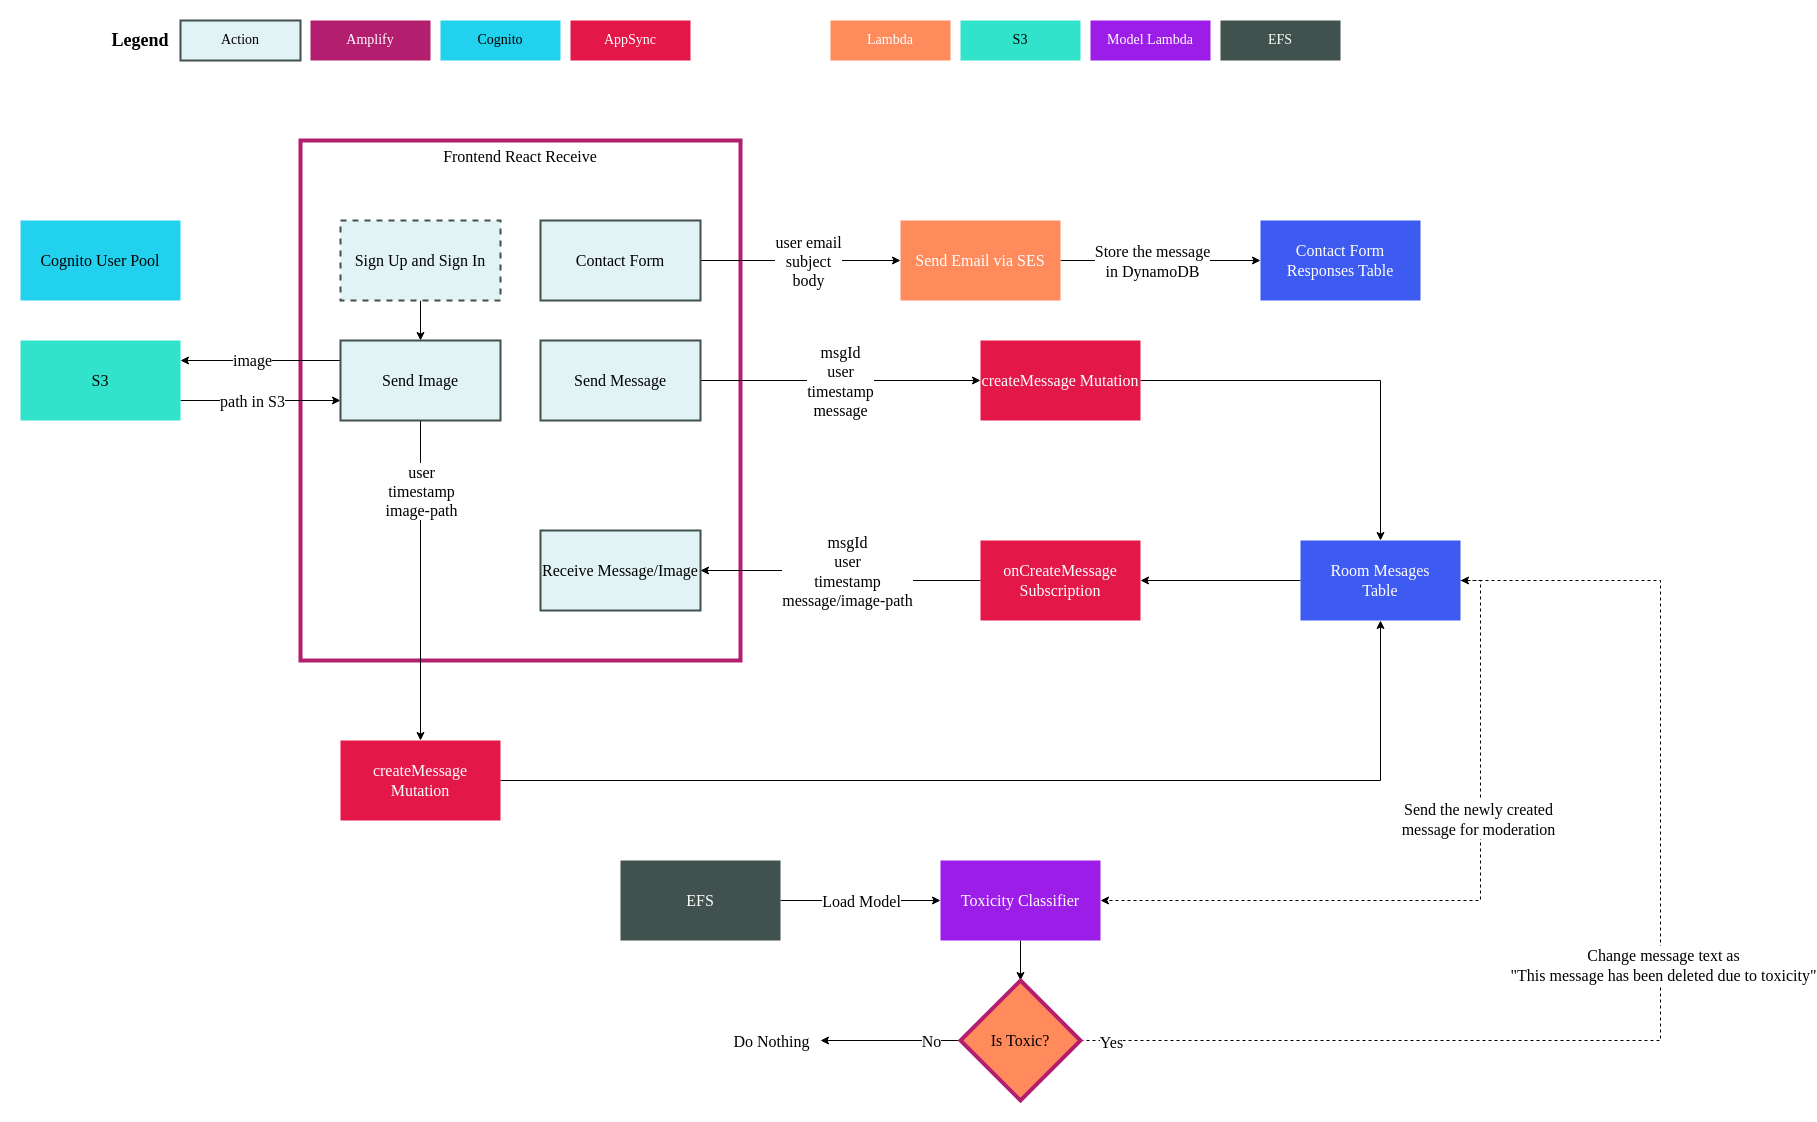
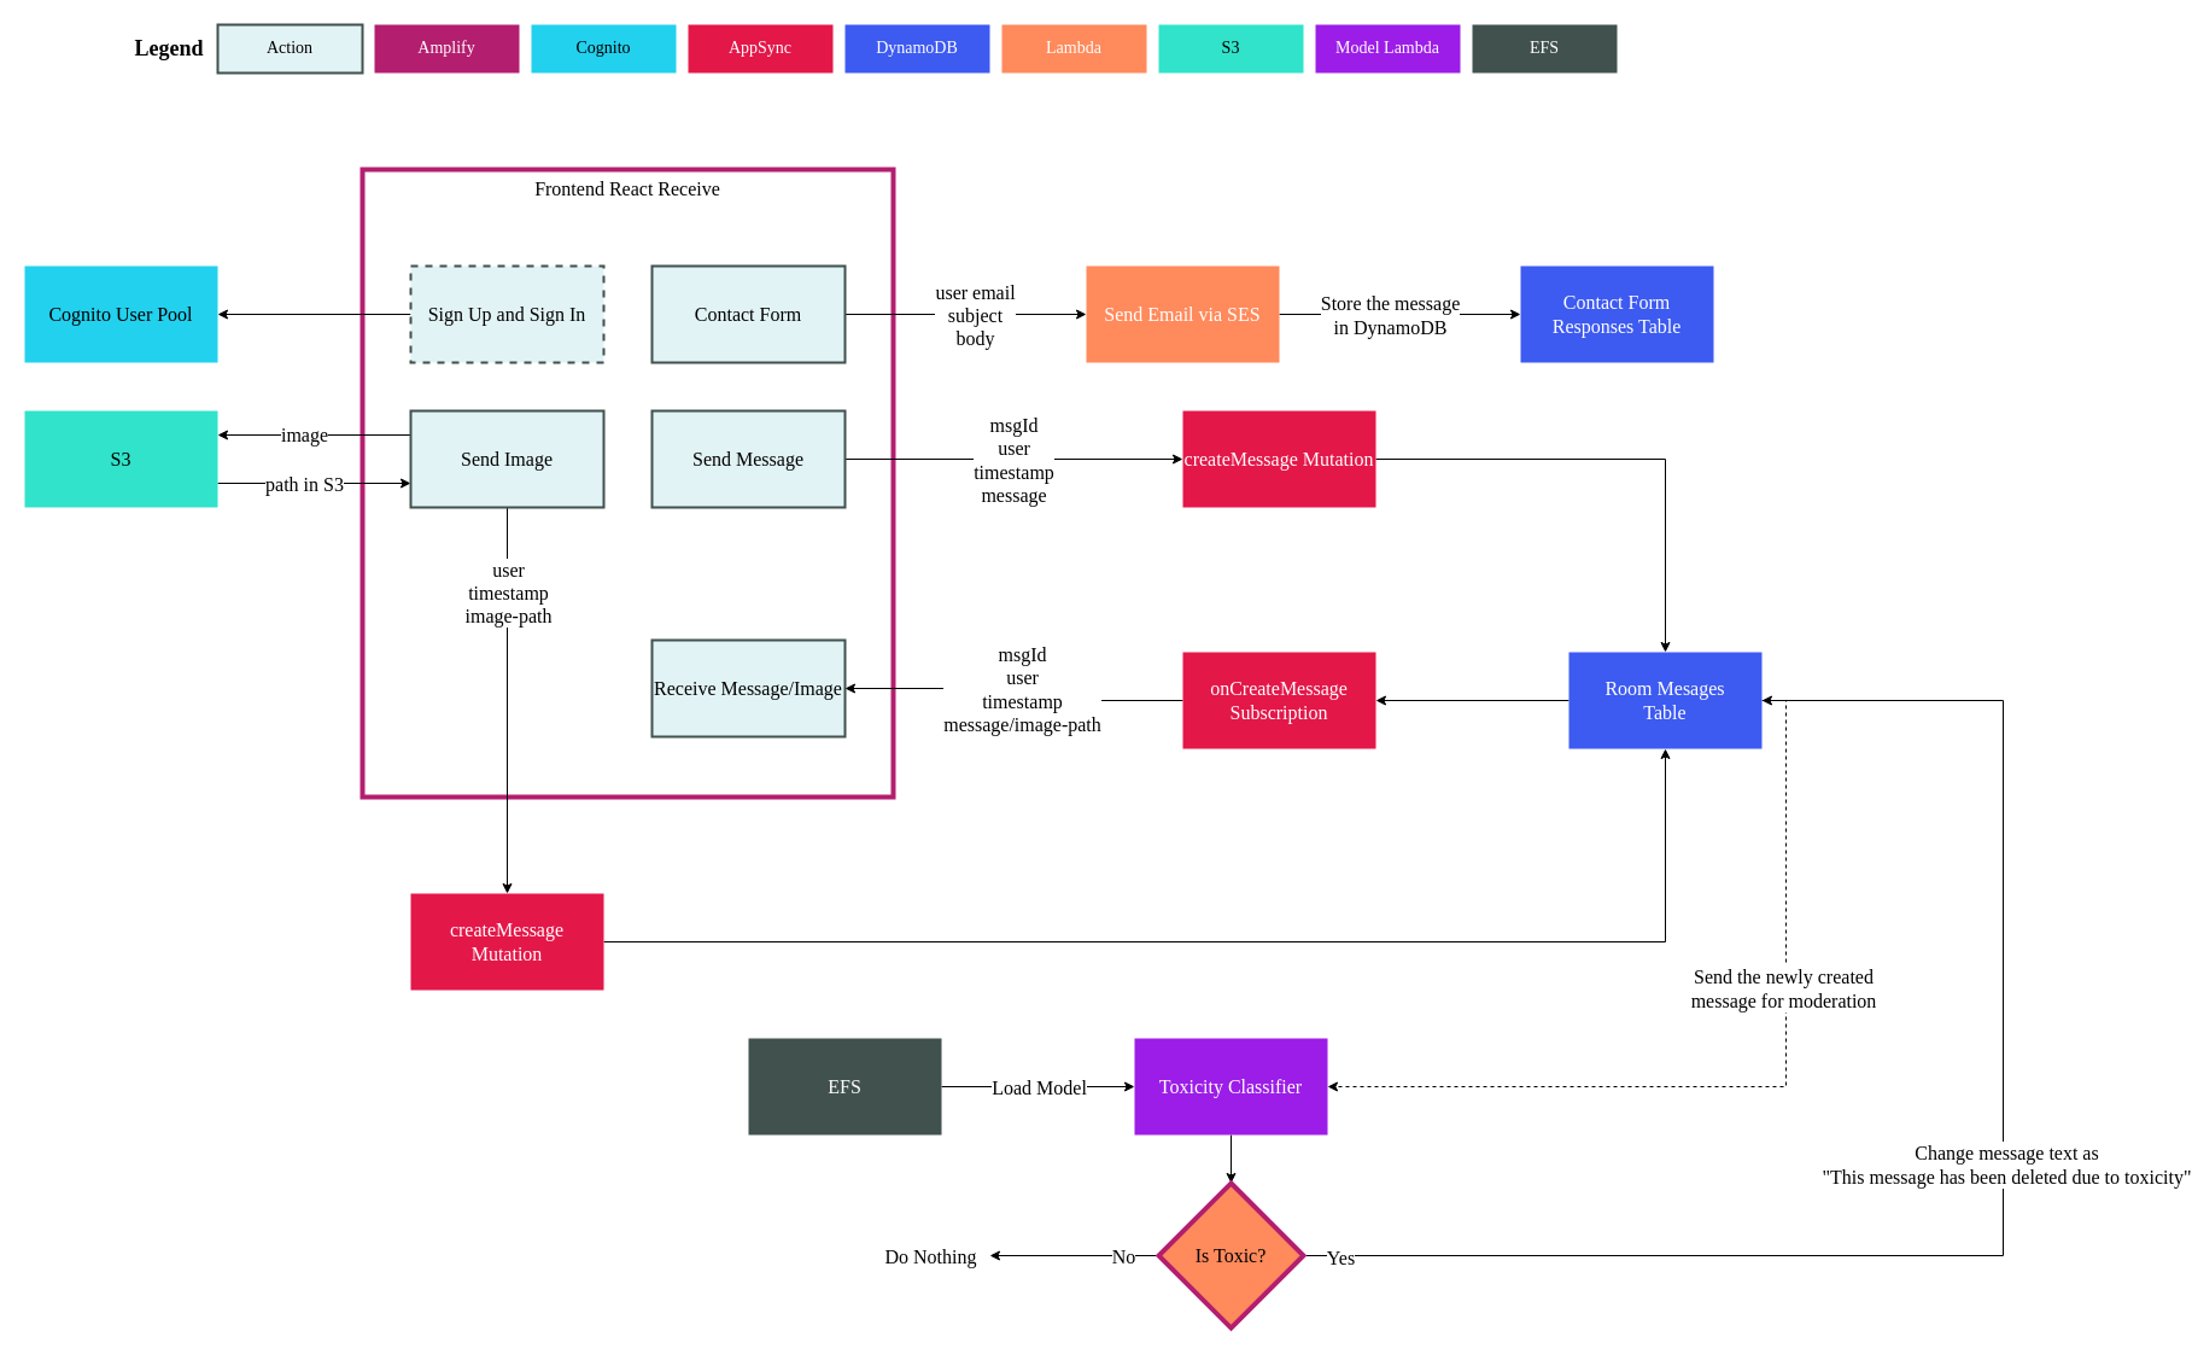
  <mxCell id="0" />
  <mxCell id="1" parent="0" />
  <mxCell id="2" value="Frontend React Receive" style="rounded=0;whiteSpace=wrap;html=1;strokeColor=#B31E6F;fillColor=none;strokeWidth=4;fontFamily=Bahnschrift;fontSize=16;verticalAlign=top;movable=1;resizable=1;rotatable=1;deletable=1;editable=1;connectable=1;" vertex="1" parent="1"><mxGeometry x="300" y="140" width="440" height="520" as="geometry" /></mxCell>
  <mxCell id="3" value="Lambda" style="rounded=0;whiteSpace=wrap;html=1;fontFamily=Bahnschrift;fontSize=14;strokeColor=none;fillColor=#ff8a5c;fontColor=#FFFFFF;" parent="1" vertex="1"><mxGeometry x="830" y="20" width="120" height="40" as="geometry" /></mxCell>
+ <mxCell id="4" value="&lt;font face=&quot;Bahnschrift&quot; style=&quot;font-size: 14px&quot;&gt;&lt;font style=&quot;font-size: 14px&quot;&gt;DynamoDB&lt;/font&gt;&lt;br style=&quot;font-size: 14px&quot;&gt;&lt;/font&gt;" style="rounded=0;whiteSpace=wrap;html=1;fontFamily=Bahnshcrift;fontSize=14;strokeColor=none;fillColor=#3d5af1;fontColor=#FFFFFF;" parent="1" vertex="1"><mxGeometry x="700" y="20" width="120" height="40" as="geometry" /></mxCell>
  <mxCell id="5" value="&lt;font face=&quot;Bahnschrift&quot; style=&quot;font-size: 18px&quot;&gt;Legend&lt;/font&gt;" style="text;html=1;strokeColor=none;fillColor=none;align=center;verticalAlign=middle;whiteSpace=wrap;rounded=0;fontSize=18;fontStyle=1" parent="1" vertex="1"><mxGeometry x="100" y="30" width="80" height="20" as="geometry" /></mxCell>
  <mxCell id="6" value="AppSync" style="rounded=0;whiteSpace=wrap;html=1;fontFamily=Bahnschrift;fontSize=14;strokeColor=none;horizontal=1;fillColor=#E41749;fontColor=#FFFFFF;" parent="1" vertex="1"><mxGeometry x="570" y="20" width="120" height="40" as="geometry" /></mxCell>
  <mxCell id="7" value="S3" style="rounded=0;whiteSpace=wrap;html=1;fontFamily=Bahnschrift;fontSize=14;strokeColor=none;fillColor=#30E3CA;" parent="1" vertex="1"><mxGeometry x="960" y="20" width="120" height="40" as="geometry" /></mxCell>
- <mxCell id="8" style="edgeStyle=orthogonalEdgeStyle;rounded=0;orthogonalLoop=1;jettySize=auto;html=1;fontFamily=Bahnschrift;fontSize=16;fontColor=#000000;" edge="1" parent="1" source="9" target="45"><mxGeometry relative="1" as="geometry" /></mxCell>
+ <mxCell id="8" style="edgeStyle=orthogonalEdgeStyle;rounded=0;orthogonalLoop=1;jettySize=auto;html=1;fontFamily=Bahnschrift;fontSize=16;fontColor=#000000;" edge="1" parent="1" source="9" target="21"><mxGeometry relative="1" as="geometry" /></mxCell>
  <mxCell id="9" value="Sign Up and Sign In" style="rounded=0;whiteSpace=wrap;html=1;fontFamily=Bahnschrift;fontSize=16;fillColor=#E2F3F5;strokeWidth=2;strokeColor=#40514E;dashed=1;" parent="1" vertex="1"><mxGeometry x="340" y="220" width="160" height="80" as="geometry" /></mxCell>
  <mxCell id="10" style="edgeStyle=orthogonalEdgeStyle;rounded=0;orthogonalLoop=1;jettySize=auto;html=1;fontFamily=Bahnschrift;fontSize=16;fontColor=#000000;" edge="1" parent="1" source="11" target="34"><mxGeometry relative="1" as="geometry" /></mxCell>
  <mxCell id="11" value="createMessage Mutation" style="rounded=0;whiteSpace=wrap;html=1;fontFamily=Bahnschrift;fontSize=16;strokeColor=none;fontColor=#FFFFFF;fillColor=#E41749;" parent="1" vertex="1"><mxGeometry x="980" y="340" width="160" height="80" as="geometry" /></mxCell>
  <mxCell id="12" style="edgeStyle=orthogonalEdgeStyle;rounded=0;orthogonalLoop=1;jettySize=auto;html=1;exitX=1;exitY=0.75;exitDx=0;exitDy=0;entryX=0;entryY=0.75;entryDx=0;entryDy=0;fontFamily=Bahnschrift;fontSize=16;fontColor=#000000;" edge="1" parent="1" source="14" target="45"><mxGeometry relative="1" as="geometry" /></mxCell>
  <mxCell id="13" value="path in S3" style="edgeLabel;html=1;align=center;verticalAlign=middle;resizable=0;points=[];fontSize=16;fontFamily=Bahnschrift;fontColor=#000000;" vertex="1" connectable="0" parent="12"><mxGeometry x="-0.28" y="4" relative="1" as="geometry"><mxPoint x="13" y="4" as="offset" /></mxGeometry></mxCell>
  <mxCell id="14" value="S3" style="rounded=0;whiteSpace=wrap;html=1;fontFamily=Bahnschrift;fontSize=16;fillColor=#30e3ca;strokeColor=none;" parent="1" vertex="1"><mxGeometry x="20" y="340" width="160" height="80" as="geometry" /></mxCell>
  <mxCell id="15" value="&lt;font face=&quot;Bahnschrift&quot; style=&quot;font-size: 16px&quot;&gt;Contact Form Responses Table&lt;br style=&quot;font-size: 16px&quot;&gt;&lt;/font&gt;" style="rounded=0;whiteSpace=wrap;html=1;fontFamily=Bahnshcrift;fontSize=16;strokeColor=none;fillColor=#3d5af1;fontColor=#FFFFFF;" parent="1" vertex="1"><mxGeometry x="1260" y="220" width="160" height="80" as="geometry" /></mxCell>
  <mxCell id="16" value="Action" style="rounded=0;whiteSpace=wrap;html=1;fontFamily=Bahnschrift;fontSize=14;align=center;verticalAlign=middle;fillColor=#E2F3F5;strokeColor=#40514E;strokeWidth=2;" parent="1" vertex="1"><mxGeometry x="180" y="20" width="120" height="40" as="geometry" /></mxCell>
  <mxCell id="17" value="Model Lambda" style="rounded=0;whiteSpace=wrap;html=1;fontFamily=Bahnschrift;fontSize=14;strokeColor=none;fontColor=#FFFFFF;fillColor=#9C1DE7;" vertex="1" parent="1"><mxGeometry x="1090" y="20" width="120" height="40" as="geometry" /></mxCell>
  <mxCell id="18" value="EFS" style="rounded=0;whiteSpace=wrap;html=1;fontFamily=Bahnschrift;fontSize=14;strokeColor=none;fillColor=#40514E;fontColor=#FFFFFF;" vertex="1" parent="1"><mxGeometry x="1220" y="20" width="120" height="40" as="geometry" /></mxCell>
  <mxCell id="19" value="Cognito" style="rounded=0;whiteSpace=wrap;html=1;fontFamily=Bahnschrift;fontSize=14;strokeColor=none;fillColor=#22d1ee;horizontal=1;" vertex="1" parent="1"><mxGeometry x="440" y="20" width="120" height="40" as="geometry" /></mxCell>
  <mxCell id="20" value="Amplify" style="rounded=0;whiteSpace=wrap;html=1;fontFamily=Bahnschrift;fontSize=14;strokeColor=none;horizontal=1;fillColor=#B31E6F;fontColor=#FFFFFF;" vertex="1" parent="1"><mxGeometry x="310" y="20" width="120" height="40" as="geometry" /></mxCell>
  <mxCell id="21" value="Cognito User Pool" style="rounded=0;whiteSpace=wrap;html=1;fontFamily=Bahnschrift;fontSize=16;strokeColor=none;labelBackgroundColor=none;fillColor=#22D1EE;" vertex="1" parent="1"><mxGeometry x="20" y="220" width="160" height="80" as="geometry" /></mxCell>
  <mxCell id="22" style="edgeStyle=orthogonalEdgeStyle;rounded=0;orthogonalLoop=1;jettySize=auto;html=1;fontFamily=Bahnschrift;fontSize=16;fontColor=#000000;" edge="1" parent="1" source="24" target="27"><mxGeometry relative="1" as="geometry" /></mxCell>
  <mxCell id="23" value="user email&lt;br&gt;subject&lt;br&gt;body" style="edgeLabel;html=1;align=center;verticalAlign=middle;resizable=0;points=[];fontSize=16;fontFamily=Bahnschrift;fontColor=#000000;" vertex="1" connectable="0" parent="22"><mxGeometry x="-0.205" y="-1" relative="1" as="geometry"><mxPoint x="27" y="-1" as="offset" /></mxGeometry></mxCell>
  <mxCell id="24" value="Contact Form" style="rounded=0;whiteSpace=wrap;html=1;fontFamily=Bahnschrift;fontSize=16;fillColor=#E2F3F5;strokeWidth=2;strokeColor=#40514E;" vertex="1" parent="1"><mxGeometry x="540" y="220" width="160" height="80" as="geometry" /></mxCell>
  <mxCell id="25" style="edgeStyle=orthogonalEdgeStyle;rounded=0;orthogonalLoop=1;jettySize=auto;html=1;entryX=0;entryY=0.5;entryDx=0;entryDy=0;fontFamily=Bahnschrift;fontSize=16;fontColor=#000000;" edge="1" parent="1" source="27" target="15"><mxGeometry relative="1" as="geometry" /></mxCell>
  <mxCell id="26" value="Store the message&lt;br&gt;in DynamoDB" style="edgeLabel;html=1;align=center;verticalAlign=middle;resizable=0;points=[];fontSize=16;fontFamily=Bahnschrift;fontColor=#000000;" vertex="1" connectable="0" parent="25"><mxGeometry x="-0.252" y="1" relative="1" as="geometry"><mxPoint x="16" y="1" as="offset" /></mxGeometry></mxCell>
  <mxCell id="27" value="Send Email&amp;nbsp;via SES" style="rounded=0;whiteSpace=wrap;html=1;fontFamily=Bahnschrift;fontSize=16;strokeColor=none;fontColor=#FFFFFF;fillColor=#FF8A5C;" vertex="1" parent="1"><mxGeometry x="900" y="220" width="160" height="80" as="geometry" /></mxCell>
  <mxCell id="28" style="edgeStyle=orthogonalEdgeStyle;rounded=0;orthogonalLoop=1;jettySize=auto;html=1;exitX=1;exitY=0.5;exitDx=0;exitDy=0;entryX=0;entryY=0.5;entryDx=0;entryDy=0;fontFamily=Bahnschrift;fontSize=16;fontColor=#000000;" edge="1" parent="1" source="30" target="11"><mxGeometry relative="1" as="geometry" /></mxCell>
  <mxCell id="29" value="msgId&lt;br&gt;user&lt;br&gt;timestamp&lt;br&gt;message" style="edgeLabel;html=1;align=center;verticalAlign=middle;resizable=0;points=[];fontSize=16;fontFamily=Bahnschrift;fontColor=#000000;" vertex="1" connectable="0" parent="28"><mxGeometry x="-0.25" y="2" relative="1" as="geometry"><mxPoint x="34" y="2" as="offset" /></mxGeometry></mxCell>
  <mxCell id="30" value="Send Message" style="rounded=0;whiteSpace=wrap;html=1;fontFamily=Bahnschrift;fontSize=16;fillColor=#E2F3F5;strokeWidth=2;strokeColor=#40514E;" vertex="1" parent="1"><mxGeometry x="540" y="340" width="160" height="80" as="geometry" /></mxCell>
  <mxCell id="31" style="edgeStyle=orthogonalEdgeStyle;rounded=0;orthogonalLoop=1;jettySize=auto;html=1;exitX=0;exitY=0.5;exitDx=0;exitDy=0;entryX=1;entryY=0.5;entryDx=0;entryDy=0;fontFamily=Bahnschrift;fontSize=16;fontColor=#000000;" edge="1" parent="1" source="34" target="38"><mxGeometry relative="1" as="geometry" /></mxCell>
  <mxCell id="32" style="edgeStyle=orthogonalEdgeStyle;rounded=0;orthogonalLoop=1;jettySize=auto;html=1;exitX=1;exitY=0.5;exitDx=0;exitDy=0;entryX=1;entryY=0.5;entryDx=0;entryDy=0;fontFamily=Bahnschrift;fontSize=16;fontColor=#000000;dashed=1;" edge="1" parent="1" source="34" target="47"><mxGeometry relative="1" as="geometry" /></mxCell>
  <mxCell id="33" value="Send the newly created &lt;br&gt;message for moderation" style="edgeLabel;html=1;align=center;verticalAlign=middle;resizable=0;points=[];fontSize=16;fontFamily=Bahnschrift;fontColor=#000000;" vertex="1" connectable="0" parent="32"><mxGeometry x="-0.28" y="-3" relative="1" as="geometry"><mxPoint y="-1" as="offset" /></mxGeometry></mxCell>
  <mxCell id="34" value="&lt;font face=&quot;Bahnschrift&quot; style=&quot;font-size: 16px&quot;&gt;Room Mesages &lt;br&gt;Table&lt;br style=&quot;font-size: 16px&quot;&gt;&lt;/font&gt;" style="rounded=0;whiteSpace=wrap;html=1;fontFamily=Bahnshcrift;fontSize=16;strokeColor=none;fillColor=#3d5af1;fontColor=#FFFFFF;" vertex="1" parent="1"><mxGeometry x="1300" y="540" width="160" height="80" as="geometry" /></mxCell>
  <mxCell id="35" value="Receive Message/Image" style="rounded=0;whiteSpace=wrap;html=1;fontFamily=Bahnschrift;fontSize=16;fillColor=#E2F3F5;strokeWidth=2;strokeColor=#40514E;" vertex="1" parent="1"><mxGeometry x="540" y="530" width="160" height="80" as="geometry" /></mxCell>
  <mxCell id="36" style="edgeStyle=orthogonalEdgeStyle;rounded=0;orthogonalLoop=1;jettySize=auto;html=1;exitX=0;exitY=0.5;exitDx=0;exitDy=0;fontFamily=Bahnschrift;fontSize=16;fontColor=#000000;" edge="1" parent="1" source="38" target="35"><mxGeometry relative="1" as="geometry" /></mxCell>
  <mxCell id="37" value="msgId&lt;br&gt;user&lt;br&gt;timestamp&lt;br&gt;message/image-path" style="edgeLabel;html=1;align=center;verticalAlign=middle;resizable=0;points=[];fontSize=16;fontFamily=Bahnschrift;fontColor=#000000;" vertex="1" connectable="0" parent="36"><mxGeometry x="0.224" relative="1" as="geometry"><mxPoint x="33" as="offset" /></mxGeometry></mxCell>
  <mxCell id="38" value="onCreateMessage&lt;br&gt;Subscription" style="rounded=0;whiteSpace=wrap;html=1;fontFamily=Bahnschrift;fontSize=16;strokeColor=none;fontColor=#FFFFFF;fillColor=#E41749;" vertex="1" parent="1"><mxGeometry x="980" y="540" width="160" height="80" as="geometry" /></mxCell>
  <mxCell id="39" style="edgeStyle=orthogonalEdgeStyle;rounded=0;orthogonalLoop=1;jettySize=auto;html=1;exitX=1;exitY=0.5;exitDx=0;exitDy=0;entryX=0.5;entryY=1;entryDx=0;entryDy=0;fontFamily=Bahnschrift;fontSize=16;fontColor=#000000;" edge="1" parent="1" source="40" target="34"><mxGeometry relative="1" as="geometry" /></mxCell>
  <mxCell id="40" value="createMessage&lt;br&gt;Mutation" style="rounded=0;whiteSpace=wrap;html=1;fontFamily=Bahnschrift;fontSize=16;strokeColor=none;fontColor=#FFFFFF;fillColor=#E41749;" vertex="1" parent="1"><mxGeometry x="340" y="740" width="160" height="80" as="geometry" /></mxCell>
  <mxCell id="41" style="edgeStyle=orthogonalEdgeStyle;rounded=0;orthogonalLoop=1;jettySize=auto;html=1;exitX=0;exitY=0.25;exitDx=0;exitDy=0;entryX=1;entryY=0.25;entryDx=0;entryDy=0;fontFamily=Bahnschrift;fontSize=16;fontColor=#000000;" edge="1" parent="1" source="45" target="14"><mxGeometry relative="1" as="geometry" /></mxCell>
  <mxCell id="42" value="image" style="edgeLabel;html=1;align=center;verticalAlign=middle;resizable=0;points=[];fontSize=16;fontFamily=Bahnschrift;fontColor=#000000;" vertex="1" connectable="0" parent="41"><mxGeometry x="0.28" y="-1" relative="1" as="geometry"><mxPoint x="13" as="offset" /></mxGeometry></mxCell>
  <mxCell id="43" style="edgeStyle=orthogonalEdgeStyle;rounded=0;orthogonalLoop=1;jettySize=auto;html=1;exitX=0.5;exitY=1;exitDx=0;exitDy=0;entryX=0.5;entryY=0;entryDx=0;entryDy=0;fontFamily=Bahnschrift;fontSize=16;fontColor=#000000;" edge="1" parent="1" source="45" target="40"><mxGeometry relative="1" as="geometry" /></mxCell>
  <mxCell id="44" value="user&lt;br&gt;timestamp&lt;br&gt;image-path" style="edgeLabel;html=1;align=center;verticalAlign=middle;resizable=0;points=[];fontSize=16;fontFamily=Bahnschrift;fontColor=#000000;" vertex="1" connectable="0" parent="43"><mxGeometry x="0.245" y="3" relative="1" as="geometry"><mxPoint x="-3" y="-129" as="offset" /></mxGeometry></mxCell>
  <mxCell id="45" value="Send Image" style="rounded=0;whiteSpace=wrap;html=1;fontFamily=Bahnschrift;fontSize=16;fillColor=#E2F3F5;strokeWidth=2;strokeColor=#40514E;" vertex="1" parent="1"><mxGeometry x="340" y="340" width="160" height="80" as="geometry" /></mxCell>
  <mxCell id="46" style="edgeStyle=orthogonalEdgeStyle;rounded=0;orthogonalLoop=1;jettySize=auto;html=1;fontFamily=Bahnschrift;fontSize=16;fontColor=#000000;" edge="1" parent="1" source="47" target="57"><mxGeometry relative="1" as="geometry" /></mxCell>
  <mxCell id="47" value="Toxicity Classifier" style="rounded=0;whiteSpace=wrap;html=1;fontFamily=Bahnschrift;fontSize=16;strokeColor=none;fontColor=#FFFFFF;fillColor=#9C1DE7;" vertex="1" parent="1"><mxGeometry x="940" y="860" width="160" height="80" as="geometry" /></mxCell>
  <mxCell id="48" style="edgeStyle=orthogonalEdgeStyle;rounded=0;orthogonalLoop=1;jettySize=auto;html=1;exitX=1;exitY=0.5;exitDx=0;exitDy=0;fontFamily=Bahnschrift;fontSize=16;fontColor=#000000;" edge="1" parent="1" source="50" target="47"><mxGeometry relative="1" as="geometry" /></mxCell>
  <mxCell id="49" value="Load Model" style="edgeLabel;html=1;align=center;verticalAlign=middle;resizable=0;points=[];fontSize=16;fontFamily=Bahnschrift;fontColor=#000000;" vertex="1" connectable="0" parent="48"><mxGeometry x="-0.327" y="-2" relative="1" as="geometry"><mxPoint x="26" y="-2" as="offset" /></mxGeometry></mxCell>
  <mxCell id="50" value="EFS" style="rounded=0;whiteSpace=wrap;html=1;fontFamily=Bahnschrift;fontSize=16;strokeColor=none;fillColor=#40514e;fontColor=#FFFFFF;" vertex="1" parent="1"><mxGeometry x="620" y="860" width="160" height="80" as="geometry" /></mxCell>
- <mxCell id="51" style="edgeStyle=orthogonalEdgeStyle;rounded=0;orthogonalLoop=1;jettySize=auto;html=1;exitX=1;exitY=0.5;exitDx=0;exitDy=0;entryX=1;entryY=0.5;entryDx=0;entryDy=0;fontFamily=Bahnschrift;fontSize=16;fontColor=#000000;dashed=1;" edge="1" parent="1" source="57" target="34"><mxGeometry relative="1" as="geometry"><Array as="points"><mxPoint x="1660" y="1040" /><mxPoint x="1660" y="580" /></Array></mxGeometry></mxCell>
+ <mxCell id="51" style="edgeStyle=orthogonalEdgeStyle;rounded=0;orthogonalLoop=1;jettySize=auto;html=1;exitX=1;exitY=0.5;exitDx=0;exitDy=0;entryX=1;entryY=0.5;entryDx=0;entryDy=0;fontFamily=Bahnschrift;fontSize=16;fontColor=#000000;" edge="1" parent="1" source="57" target="34"><mxGeometry relative="1" as="geometry"><Array as="points"><mxPoint x="1660" y="1040" /><mxPoint x="1660" y="580" /></Array></mxGeometry></mxCell>
  <mxCell id="52" value="Change message text as&lt;br&gt;&quot;This message has been deleted due to toxicity&quot;" style="edgeLabel;html=1;align=center;verticalAlign=middle;resizable=0;points=[];fontSize=16;fontFamily=Bahnschrift;fontColor=#000000;" vertex="1" connectable="0" parent="51"><mxGeometry x="0.279" y="-2" relative="1" as="geometry"><mxPoint y="137" as="offset" /></mxGeometry></mxCell>
  <mxCell id="53" value="Yes" style="edgeLabel;html=1;align=center;verticalAlign=middle;resizable=0;points=[];fontSize=16;fontFamily=Bahnschrift;fontColor=#000000;" vertex="1" connectable="0" parent="51"><mxGeometry x="-0.785" y="-1" relative="1" as="geometry"><mxPoint x="-103" as="offset" /></mxGeometry></mxCell>
  <mxCell id="54" style="edgeStyle=orthogonalEdgeStyle;rounded=0;orthogonalLoop=1;jettySize=auto;html=1;exitX=0;exitY=0.5;exitDx=0;exitDy=0;fontFamily=Bahnschrift;fontSize=16;fontColor=#000000;" edge="1" parent="1" source="57"><mxGeometry relative="1" as="geometry"><mxPoint x="820" y="1040" as="targetPoint" /></mxGeometry></mxCell>
  <mxCell id="55" value="No" style="edgeLabel;html=1;align=center;verticalAlign=middle;resizable=0;points=[];fontSize=16;fontFamily=Bahnschrift;fontColor=#000000;" vertex="1" connectable="0" parent="54"><mxGeometry x="-0.729" y="1" relative="1" as="geometry"><mxPoint x="-11" y="-1" as="offset" /></mxGeometry></mxCell>
  <mxCell id="56" value="Do Nothing" style="edgeLabel;html=1;align=center;verticalAlign=middle;resizable=0;points=[];fontSize=16;fontFamily=Bahnschrift;fontColor=#000000;" vertex="1" connectable="0" parent="54"><mxGeometry x="0.095" y="4" relative="1" as="geometry"><mxPoint x="-113" y="-4" as="offset" /></mxGeometry></mxCell>
  <mxCell id="57" value="Is Toxic?" style="rhombus;whiteSpace=wrap;html=1;fontFamily=Bahnschrift;fontSize=16;fontColor=#000000;strokeColor=#B31E6F;strokeWidth=4;fillColor=#FF8A5C;verticalAlign=middle;" vertex="1" parent="1"><mxGeometry x="960" y="980" width="120" height="120" as="geometry" /></mxCell>
